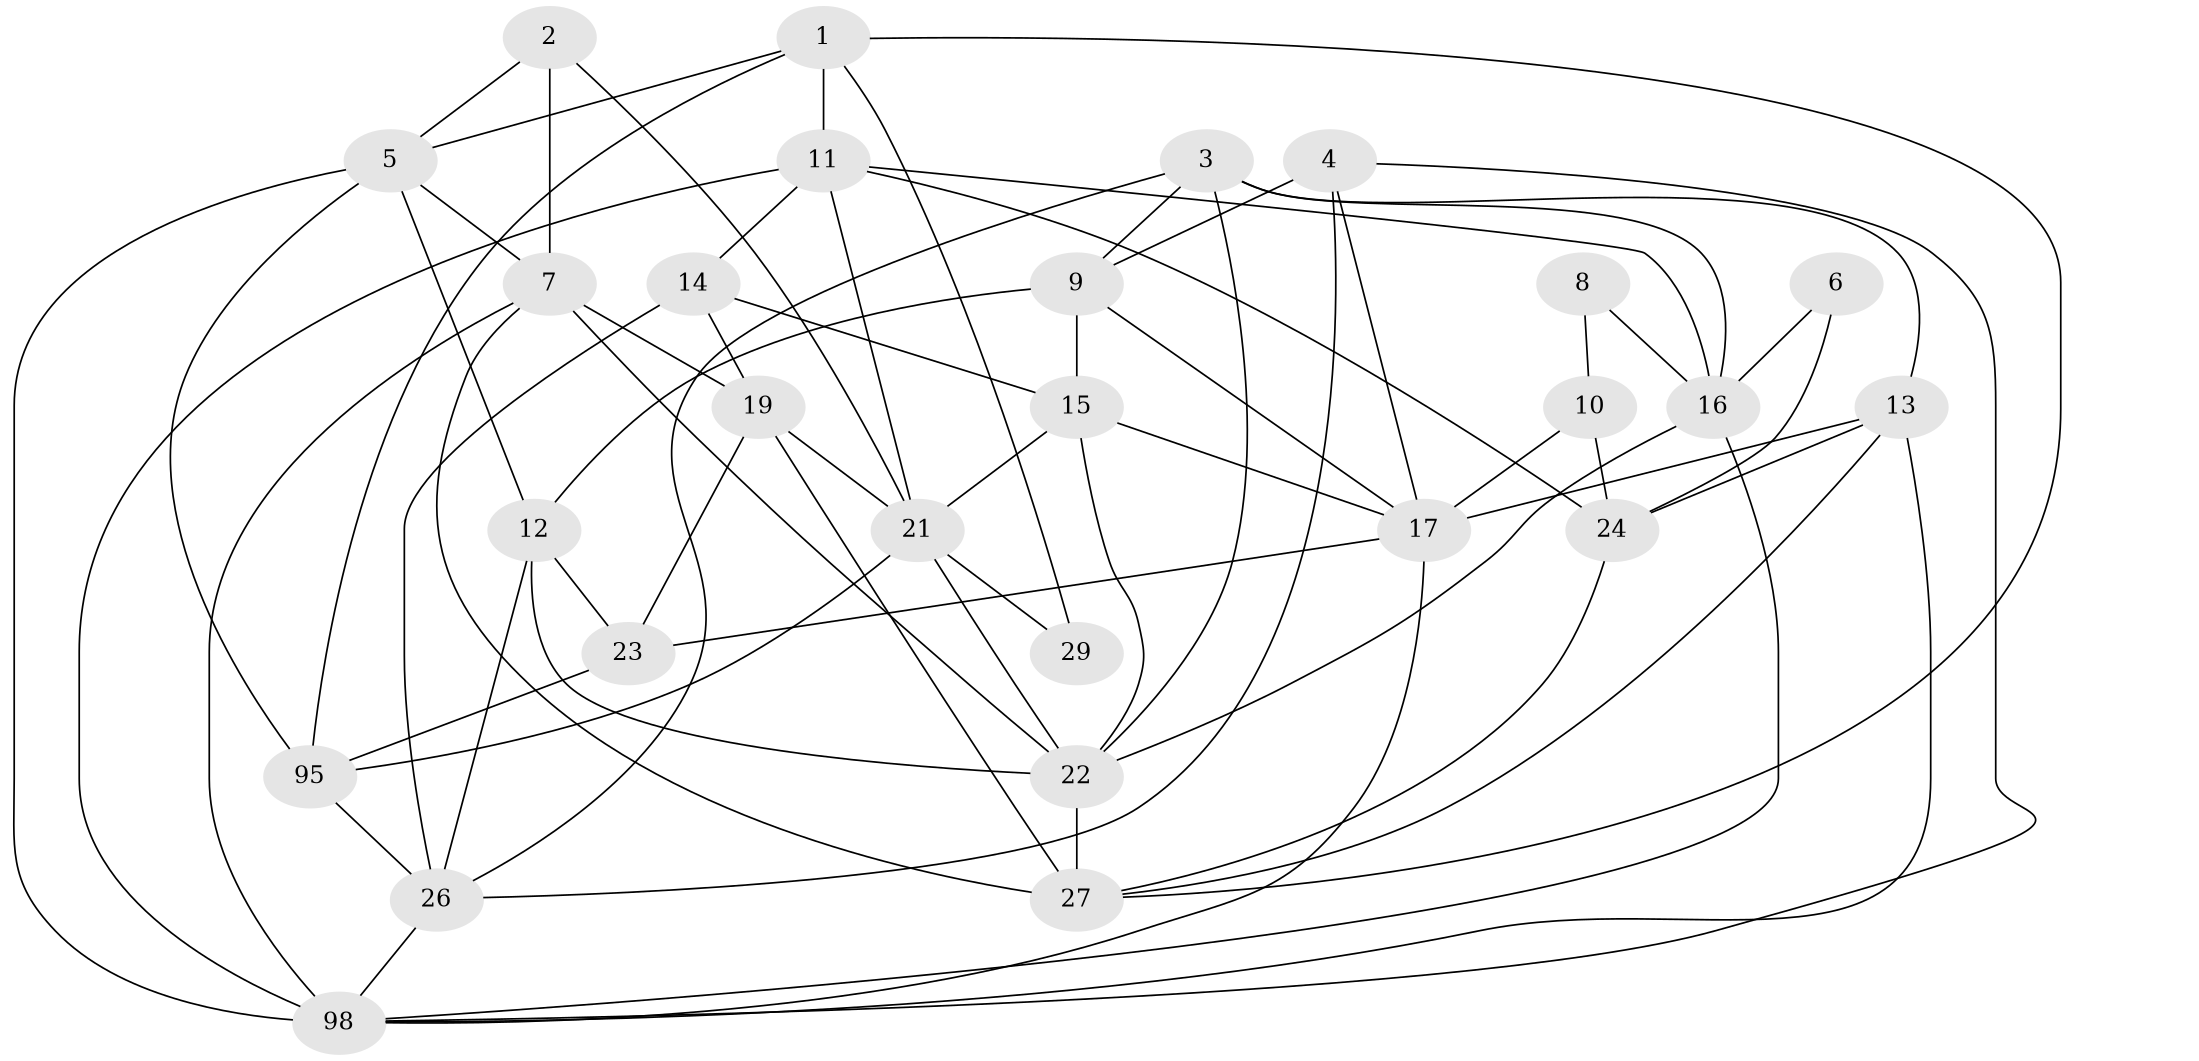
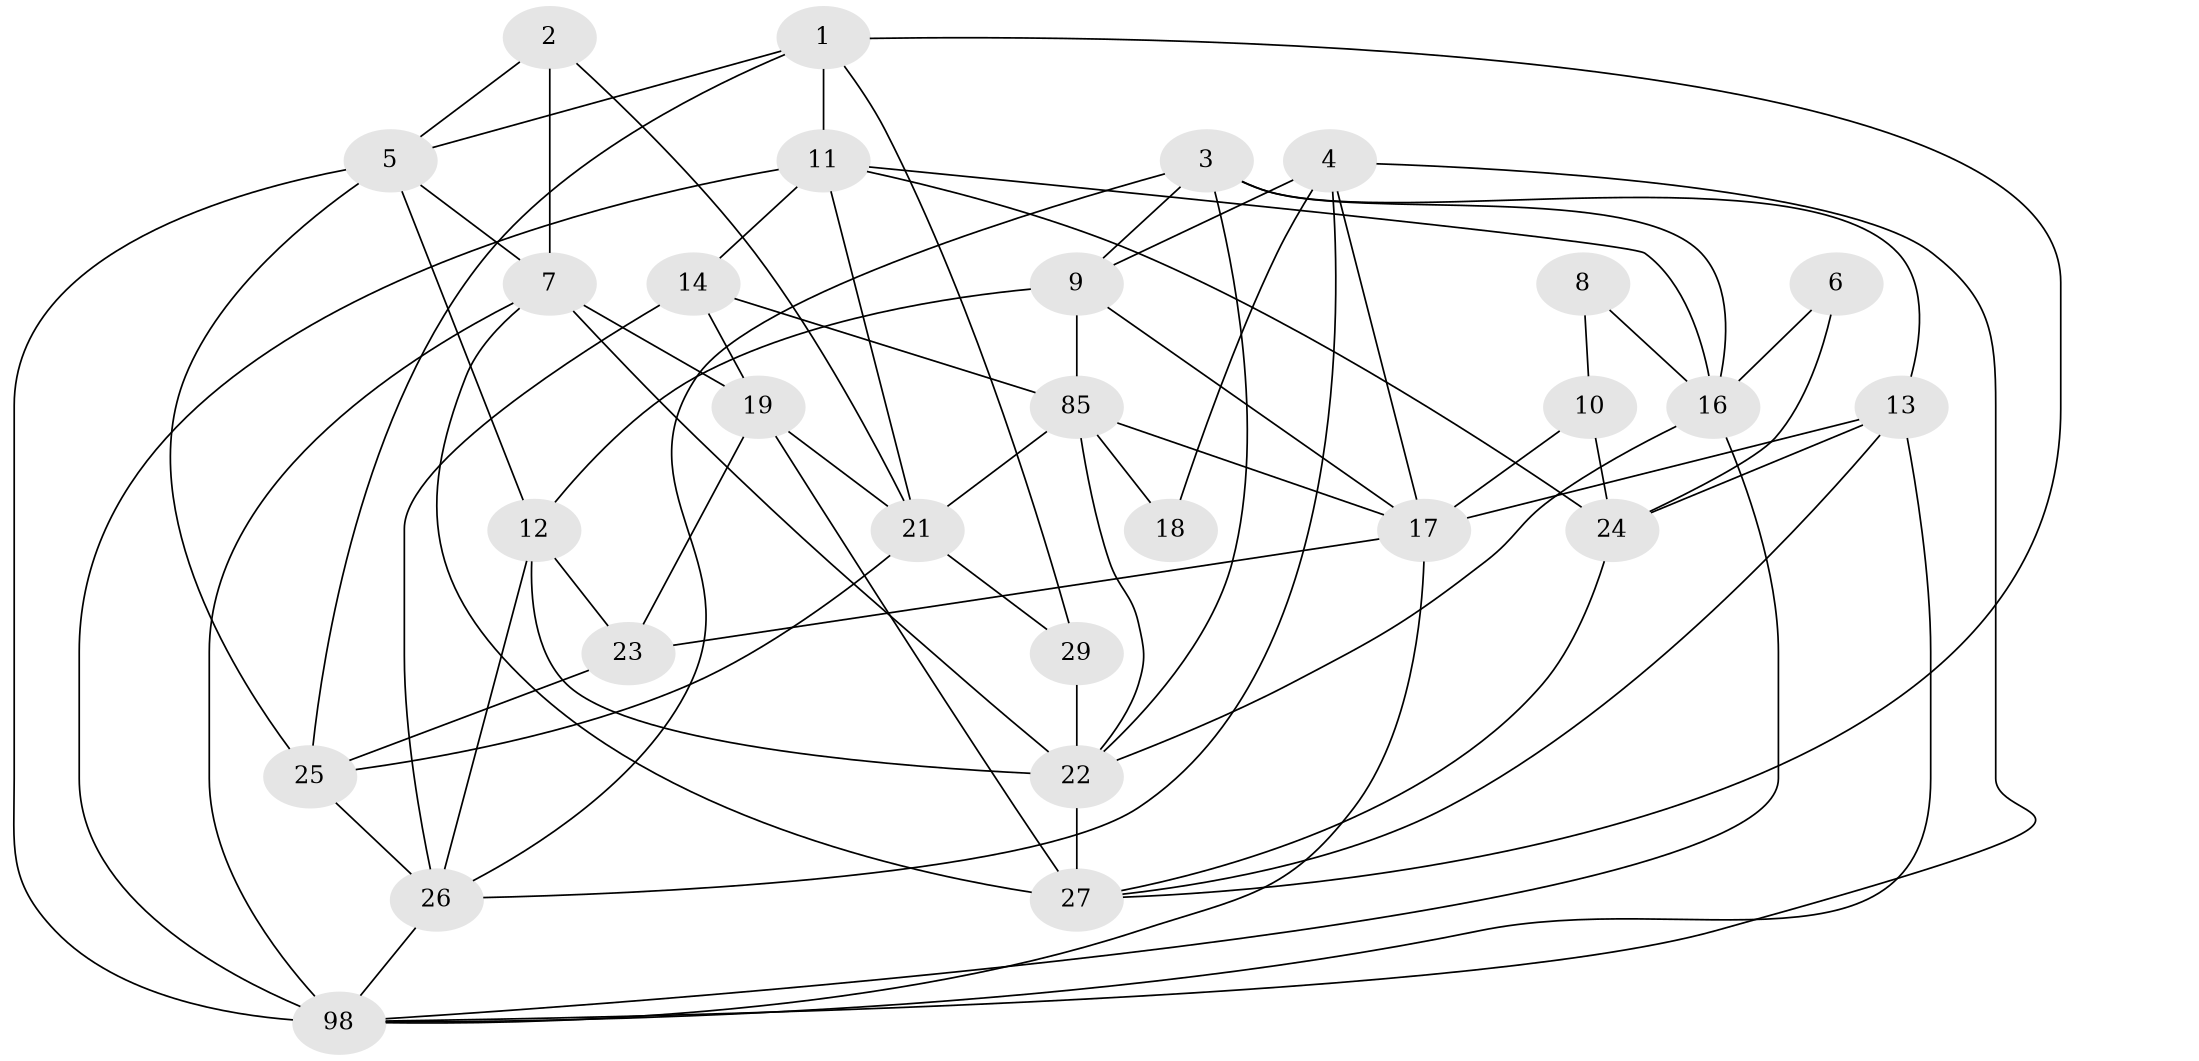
  graph {
    node [color=gray90 style=filled]
    edge [weight=1.0]
    1
    5
    11
-   25 [label=95]
+   25
    27
    29
    7
    n8 [label=98]
    12
    21
    16
    24
    14
    26
    2
    22
    19
    3
    9
    13
    17
-   15
+   15 [label=85]
    23
    4
+   18
    6
    8
    10
    1 -- 5
    1 -- 11
    1 -- 25
    1 -- 27
    1 -- 29
    5 -- 25
    5 -- 7 [weight=2.0]
    5 -- n8 [weight=3.0]
    5 -- 12
    11 -- n8
    11 -- 21
    11 -- 16
    11 -- 24
    11 -- 14
    25 -- 26
    7 -- 27
    7 -- n8
    7 -- 22
    7 -- 19
    12 -- 26
    12 -- 22
    12 -- 23
    21 -- 25
    21 -- 29
-   21 -- 22 [weight=2.0]
+   29 -- 22 [weight=2.0]
    16 -- n8
    16 -- 22
    24 -- 27
    14 -- 26
    14 -- 19
    14 -- 15
    26 -- n8
    2 -- 5
    2 -- 7
    2 -- 21
    22 -- 27 [weight=2.0]
    19 -- 27
    19 -- 21
    19 -- 23
    3 -- 16
    3 -- 26
    3 -- 22
    3 -- 9
    3 -- 13
    9 -- 12
    9 -- 17
    9 -- 15
    13 -- 27
    13 -- n8
    13 -- 24
    13 -- 17 [weight=2.0]
    17 -- n8
    17 -- 23 [weight=2.0]
    15 -- 21
    15 -- 22
    15 -- 17
+   15 -- 18
    23 -- 25
    4 -- n8
    4 -- 26
    4 -- 9
    4 -- 17
+   4 -- 18
    6 -- 16
    6 -- 24
    8 -- 16
    8 -- 10
    10 -- 24
    10 -- 17 [weight=2.0]
  }
